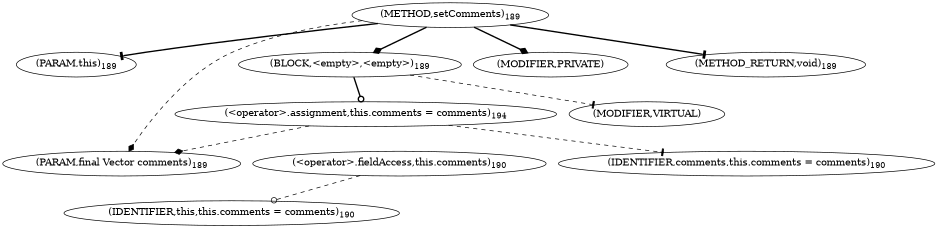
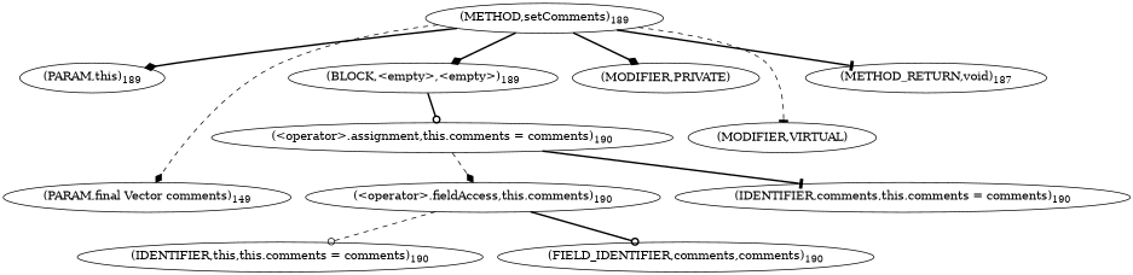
  digraph {
    edge [arrowhead=tee style=bold]
    n1 [label=<(METHOD,setComments)<SUB>189</SUB>>]
    n2 [label=<(PARAM,this)<SUB>189</SUB>>]
-   n3 [label=<(PARAM,final Vector comments)<SUB>189</SUB>>]
+   n3 [label=<(PARAM,final Vector comments)<SUB>149</SUB>>]
    n4 [label=<(BLOCK,&lt;empty&gt;,&lt;empty&gt;)<SUB>189</SUB>>]
    n5 [label=<(MODIFIER,PRIVATE)>]
    n6 [label=<(MODIFIER,VIRTUAL)>]
-   n7 [label=<(METHOD_RETURN,void)<SUB>189</SUB>>]
-   n8 [label=<(&lt;operator&gt;.assignment,this.comments = comments)<SUB>194</SUB>>]
+   n7 [label=<(METHOD_RETURN,void)<SUB>187</SUB>>]
+   n8 [label=<(&lt;operator&gt;.assignment,this.comments = comments)<SUB>190</SUB>>]
    n9 [label=<(&lt;operator&gt;.fieldAccess,this.comments)<SUB>190</SUB>>]
    n10 [label=<(IDENTIFIER,comments,this.comments = comments)<SUB>190</SUB>>]
    n11 [label=<(IDENTIFIER,this,this.comments = comments)<SUB>190</SUB>>]
-   n1 -> n2
+   n12 [label=<(FIELD_IDENTIFIER,comments,comments)<SUB>190</SUB>>]
+   n1 -> n2 [arrowhead=diamond]
    n1 -> n3 [arrowhead=diamond style=dashed]
    n1 -> n4 [arrowhead=diamond]
    n1 -> n5 [arrowhead=diamond]
-   n4 -> n6 [style=dashed]
+   n1 -> n6 [style=dashed]
    n1 -> n7
    n4 -> n8 [arrowhead=odot]
-   n8 -> n3 [arrowhead=diamond style=dashed]
-   n8 -> n10 [style=dashed]
+   n8 -> n9 [arrowhead=diamond style=dashed]
+   n8 -> n10
    n9 -> n11 [arrowhead=odot style=dashed]
+   n9 -> n12 [arrowhead=odot]
  }
